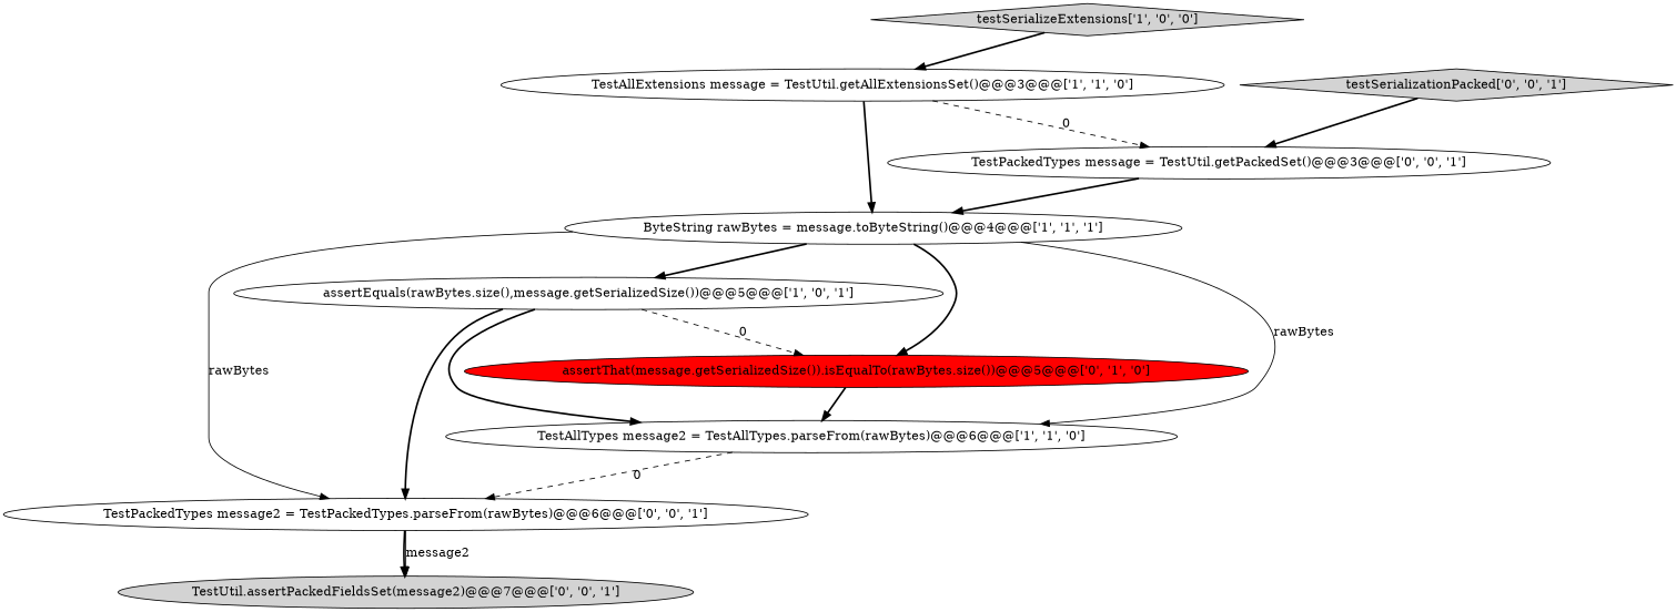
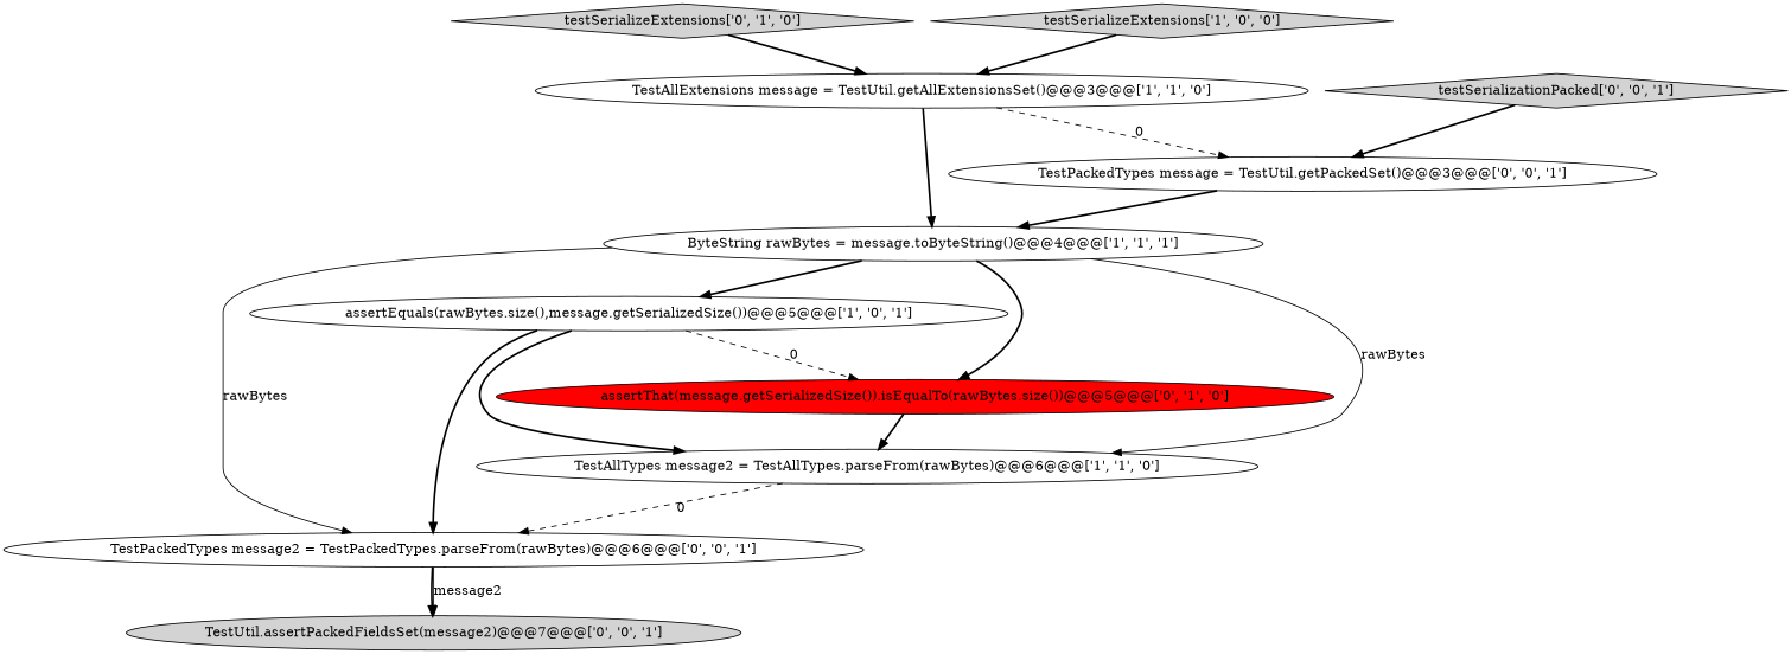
  digraph {
    fontname="DejaVu Serif"
    node [fillcolor=white fontname="DejaVu Serif" shape=ellipse style=filled]
    edge [fontname="DejaVu Serif" style=bold]
    n1 [fillcolor=lightgray label="TestUtil.assertPackedFieldsSet(message2)@@@7@@@['0', '0', '1']"]
+   n2 [fillcolor=lightgray label="testSerializeExtensions['0', '1', '0']" shape=diamond]
    n3 [label="TestAllExtensions message = TestUtil.getAllExtensionsSet()@@@3@@@['1', '1', '0']"]
    n4 [label="TestPackedTypes message = TestUtil.getPackedSet()@@@3@@@['0', '0', '1']"]
    n5 [label="ByteString rawBytes = message.toByteString()@@@4@@@['1', '1', '1']"]
    n6 [fillcolor=lightgray label="testSerializeExtensions['1', '0', '0']" shape=diamond]
    n7 [label="TestPackedTypes message2 = TestPackedTypes.parseFrom(rawBytes)@@@6@@@['0', '0', '1']"]
    n8 [label="assertEquals(rawBytes.size(),message.getSerializedSize())@@@5@@@['1', '0', '1']"]
    n9 [label="TestAllTypes message2 = TestAllTypes.parseFrom(rawBytes)@@@6@@@['1', '1', '0']"]
    n10 [fillcolor=red label="assertThat(message.getSerializedSize()).isEqualTo(rawBytes.size())@@@5@@@['0', '1', '0']"]
    n11 [fillcolor=lightgray label="testSerializationPacked['0', '0', '1']" shape=diamond]
+   n2 -> n3
    n3 -> n4 [label=0 style=dashed]
    n3 -> n5
    n4 -> n5
    n5 -> n7 [label=rawBytes style=solid]
    n5 -> n8
    n5 -> n9 [label=rawBytes style=solid]
    n5 -> n10
    n6 -> n3
    n7 -> n1
    n7 -> n1 [label=message2 style=solid]
    n8 -> n7
    n8 -> n9
    n8 -> n10 [label=0 style=dashed]
    n9 -> n7 [label=0 style=dashed]
    n10 -> n9
    n11 -> n4
  }
